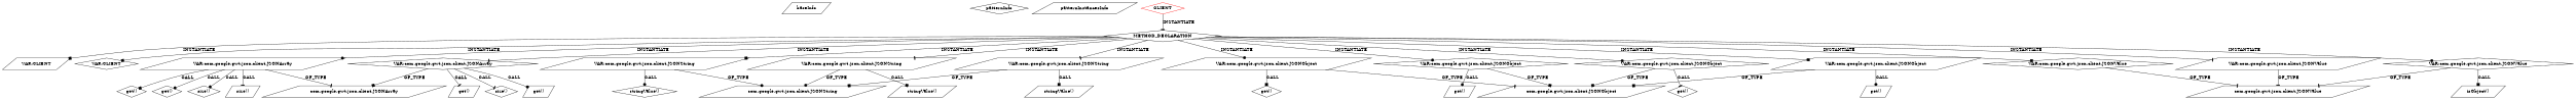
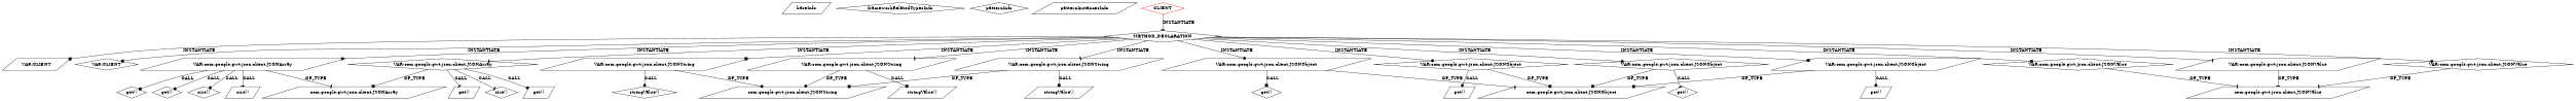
  digraph {
    node [shape=parallelogram isFrameworkType=false vertexType=INSIDE_CALL]
    edge [arrowhead=box]
    baseInfo [category=pattern graphId=1270 isAnonymous=false possibleRelation=false isFrameworkType="" vertexType=""]
+   frameworkRelatedTypesInfo [shape=diamond isFrameworkType="" vertexType=""]
    patternInfo [frequency=2.0 patternRootClient=0 shape=diamond isFrameworkType="" vertexType=""]
    patternInstancesInfo [0="daonb-obudget~/daonb-obudget/obudget-master/src/client/src/org/obudget/client/Application.java~Application~1154" 1="daonb-obudget~/daonb-obudget/obudget-master/src/client/src/org/obudget/client/BudgetSuggestionOracle.java~BudgetSuggestionOracle~1160" isFrameworkType="" vertexType=""]
    n5 [label="VAR:CLIENT" vertexType=VARIABLE_EXPRESION]
    n6 [label=METHOD_DECLARATION shape=diamond vertexType=CLIENT_METHOD_DECLARATION]
    n7 [label="VAR:CLIENT" shape=diamond vertexType=VARIABLE_EXPRESION]
    n8 [label="VAR:com.google.gwt.json.client.JSONArray" vertexType=VARIABLE_EXPRESION]
    n9 [label="VAR:com.google.gwt.json.client.JSONArray" shape=diamond vertexType=VARIABLE_EXPRESION]
    n10 [label="VAR:com.google.gwt.json.client.JSONString" vertexType=VARIABLE_EXPRESION]
    n11 [label="VAR:com.google.gwt.json.client.JSONString" vertexType=VARIABLE_EXPRESION]
    n12 [label="VAR:com.google.gwt.json.client.JSONString" vertexType=VARIABLE_EXPRESION]
    n13 [label="VAR:com.google.gwt.json.client.JSONObject" vertexType=VARIABLE_EXPRESION]
    n14 [label="VAR:com.google.gwt.json.client.JSONObject" shape=diamond vertexType=VARIABLE_EXPRESION]
    n15 [label="VAR:com.google.gwt.json.client.JSONObject" vertexType=VARIABLE_EXPRESION]
    n16 [label="VAR:com.google.gwt.json.client.JSONObject" shape=diamond vertexType=VARIABLE_EXPRESION]
    n17 [label="VAR:com.google.gwt.json.client.JSONValue" vertexType=VARIABLE_EXPRESION]
    n18 [label="VAR:com.google.gwt.json.client.JSONValue" shape=diamond vertexType=VARIABLE_EXPRESION]
    n19 [label="VAR:com.google.gwt.json.client.JSONValue" shape=diamond vertexType=VARIABLE_EXPRESION]
    n20 [label="size()"]
    n21 [label="size()" shape=diamond]
    n22 [label="com.google.gwt.json.client.JSONArray" vertexType=FRAMEWORK_CLASS_TYPE]
    n23 [label="get()" shape=diamond]
    n24 [label="get()" shape=diamond]
    n25 [label="size()" shape=diamond]
    n26 [label="get()"]
    n27 [label="get()"]
    n28 [label="stringValue()" shape=diamond]
    n29 [label="com.google.gwt.json.client.JSONString" vertexType=FRAMEWORK_CLASS_TYPE]
    n30 [label="stringValue()"]
    n31 [label="stringValue()"]
    n32 [label="get()" shape=diamond]
    n33 [label="com.google.gwt.json.client.JSONObject" vertexType=FRAMEWORK_CLASS_TYPE]
    n34 [label="get()"]
    n35 [label="get()"]
    n36 [label="get()" shape=diamond]
    n37 [label="com.google.gwt.json.client.JSONValue" vertexType=FRAMEWORK_CLASS_TYPE]
-   n38 [label="isObject()"]
    n39 [color=red label=CLIENT shape=diamond vertexType=ROOT_CLIENT_CLASS_DECLARATION]
    n6 -> n5 [label=INSTANTIATE]
    n6 -> n7 [label=INSTANTIATE]
    n6 -> n8 [arrowhead=dot label=INSTANTIATE]
    n6 -> n9 [arrowhead=tee label=INSTANTIATE]
    n6 -> n10 [label=INSTANTIATE]
    n6 -> n11 [arrowhead=tee label=INSTANTIATE]
    n6 -> n12 [arrowhead=tee label=INSTANTIATE]
    n6 -> n13 [arrowhead=dot label=INSTANTIATE]
    n6 -> n14 [arrowhead=dot label=INSTANTIATE]
    n6 -> n15 [label=INSTANTIATE]
    n6 -> n16 [arrowhead=dot label=INSTANTIATE]
    n6 -> n17 [arrowhead=tee label=INSTANTIATE]
    n6 -> n18 [arrowhead=dot label=INSTANTIATE]
    n6 -> n19 [label=INSTANTIATE]
    n8 -> n20 [arrowhead=tee label=CALL]
    n8 -> n21 [arrowhead=dot label=CALL]
    n8 -> n22 [arrowhead=tee label=OF_TYPE]
    n8 -> n23 [label=CALL]
    n8 -> n24 [arrowhead=dot label=CALL]
    n9 -> n22 [label=OF_TYPE]
    n9 -> n25 [arrowhead=tee label=CALL]
    n9 -> n26 [arrowhead=dot label=CALL]
    n9 -> n27 [arrowhead=tee label=CALL]
    n10 -> n28 [arrowhead=dot label=CALL]
    n10 -> n29 [arrowhead=dot label=OF_TYPE]
    n11 -> n29 [arrowhead=dot label=OF_TYPE]
    n11 -> n30 [label=CALL]
    n12 -> n29 [label=OF_TYPE]
    n12 -> n31 [label=CALL]
    n13 -> n32 [label=CALL]
    n13 -> n33 [arrowhead=tee label=OF_TYPE]
    n14 -> n33 [label=OF_TYPE]
    n14 -> n34 [arrowhead=dot label=CALL]
    n15 -> n33 [label=OF_TYPE]
    n15 -> n35 [arrowhead=dot label=CALL]
    n16 -> n33 [label=OF_TYPE]
    n16 -> n36 [arrowhead=tee label=CALL]
    n17 -> n37 [arrowhead=tee label=OF_TYPE]
    n18 -> n37 [arrowhead=tee label=OF_TYPE]
-   n18 -> n38 [label=CALL]
    n19 -> n37 [arrowhead=tee label=OF_TYPE]
    n39 -> n6 [arrowhead=tee label=INSTANTIATE]
  }
